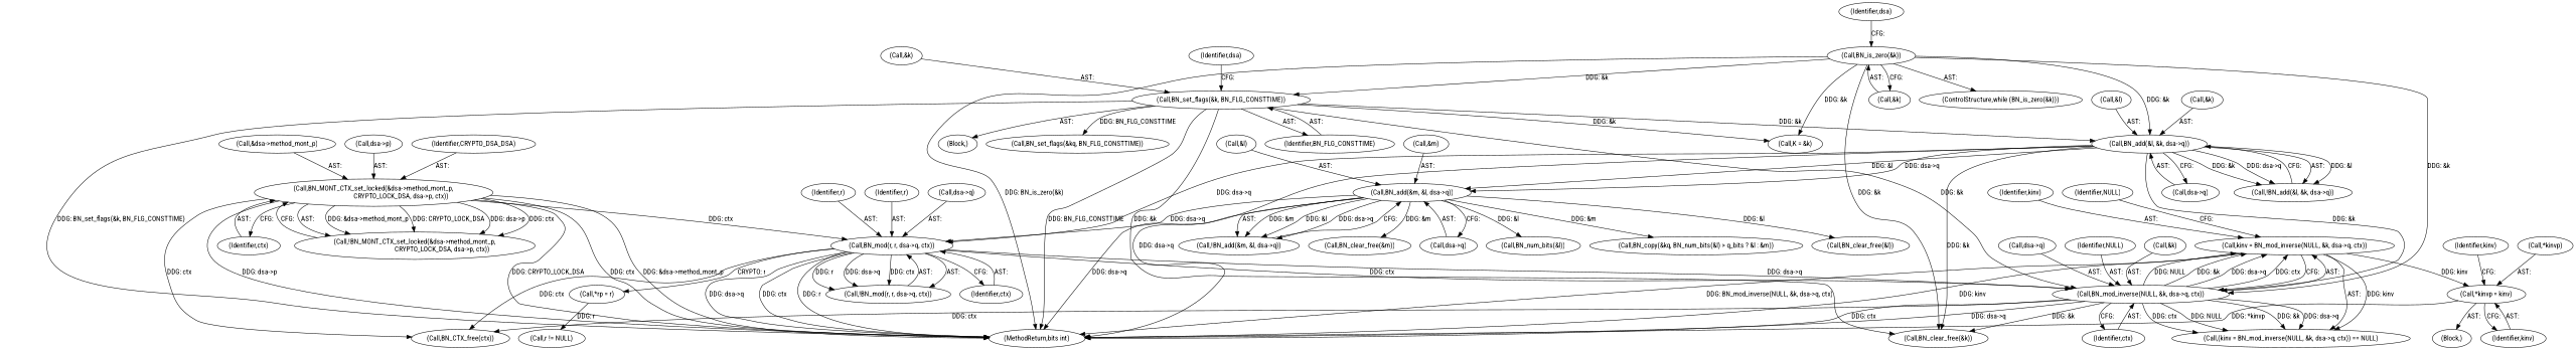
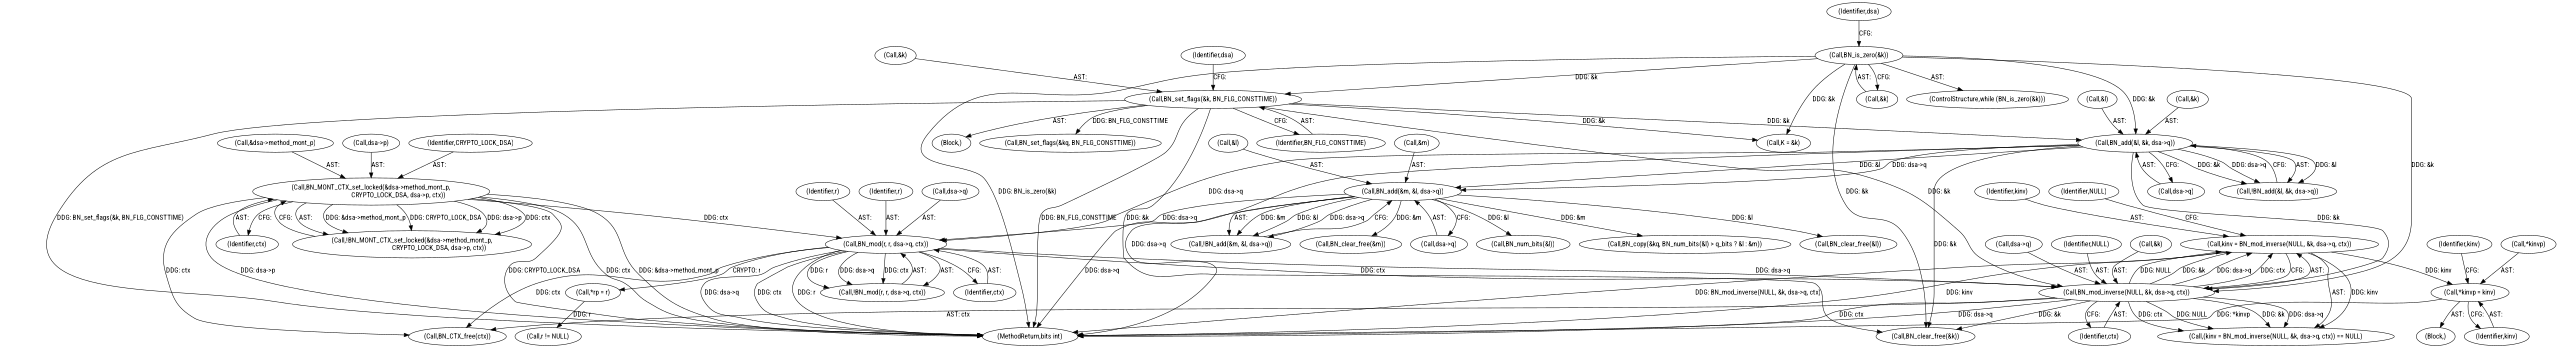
  digraph {
    fontname="Roboto Condensed"
    node [fontname="Roboto Condensed"]
    edge [fontname="Roboto Condensed"]
    n1 [label="(Call,*kinvp = kinv)"]
    n2 [label="(Block,)"]
    n3 [label="(MethodReturn,bits int)"]
    n4 [label="(Identifier,kinv)"]
    n5 [label="(Call,kinv = BN_mod_inverse(NULL, &k, dsa->q, ctx))"]
    n6 [label="(Call,BN_mod_inverse(NULL, &k, dsa->q, ctx))"]
    n7 [label="(Call,(kinv = BN_mod_inverse(NULL, &k, dsa->q, ctx)) == NULL)"]
    n8 [label="(Call,BN_clear_free(&k))"]
    n9 [label="(Call,BN_CTX_free(ctx))"]
    n10 [label="(Identifier,ctx)"]
    n11 [label="(Call,BN_add(&l, &k, dsa->q))"]
    n12 [label="(Call,BN_mod(r, r, dsa->q, ctx))"]
    n13 [label="(Call,BN_add(&m, &l, dsa->q))"]
    n14 [label="(Call,dsa->q)"]
    n15 [label="(Call,!BN_add(&l, &k, dsa->q))"]
    n16 [label="(Call,!BN_mod(r, r, dsa->q, ctx))"]
    n17 [label="(Call,*rp = r)"]
    n18 [label="(Identifier,ctx)"]
    n19 [label="(Call,BN_clear_free(&l))"]
    n20 [label="(Call,dsa->q)"]
    n21 [label="(Call,!BN_add(&m, &l, dsa->q))"]
    n22 [label="(Call,BN_clear_free(&m))"]
    n23 [label="(Call,BN_num_bits(&l))"]
    n24 [label="(Call,BN_copy(&kq, BN_num_bits(&l) > q_bits ? &l : &m))"]
    n25 [label="(Call,BN_is_zero(&k))"]
    n26 [label="(Call,BN_set_flags(&k, BN_FLG_CONSTTIME))"]
    n27 [label="(Call,&k)"]
    n28 [label="(ControlStructure,while (BN_is_zero(&k)))"]
    n29 [label="(Call,K = &k)"]
    n30 [label="(Identifier,BN_FLG_CONSTTIME)"]
    n31 [label="(Block,)"]
    n32 [label="(Call,BN_set_flags(&kq, BN_FLG_CONSTTIME))"]
    n33 [label="(Call,r != NULL)"]
    n34 [label="(Call,BN_MONT_CTX_set_locked(&dsa->method_mont_p,\n                                    CRYPTO_LOCK_DSA, dsa->p, ctx))"]
    n35 [label="(Identifier,ctx)"]
    n36 [label="(Call,!BN_MONT_CTX_set_locked(&dsa->method_mont_p,\n                                    CRYPTO_LOCK_DSA, dsa->p, ctx))"]
    n37 [label="(Call,&k)"]
    n38 [label="(Identifier,kinv)"]
    n39 [label="(Call,dsa->q)"]
    n40 [label="(Identifier,r)"]
    n41 [label="(Call,&m)"]
    n42 [label="(Call,&l)"]
-   n43 [label="(Identifier,CRYPTO_DSA_DSA)"]
+   n43 [label="(Identifier,CRYPTO_LOCK_DSA)"]
    n44 [label="(Call,&l)"]
    n45 [label="(Call,&dsa->method_mont_p)"]
    n46 [label="(Call,&k)"]
    n47 [label="(Identifier,dsa)"]
    n48 [label="(Call,dsa->p)"]
    n49 [label="(Identifier,NULL)"]
    n50 [label="(Identifier,r)"]
    n51 [label="(Identifier,dsa)"]
    n52 [label="(Call,dsa->q)"]
    n53 [label="(Call,*kinvp)"]
    n54 [label="(Identifier,kinv)"]
    n55 [label="(Identifier,NULL)"]
    n56 [label="(Call,&k)"]
    n1 -> n2 [label="AST: "]
    n1 -> n3 [label="DDG: *kinvp"]
    n1 -> n4 [label="CFG: "]
    n4 -> n1 [label="AST: "]
    n5 -> n1 [label="DDG: kinv"]
    n5 -> n3 [label="DDG: BN_mod_inverse(NULL, &k, dsa->q, ctx)"]
    n5 -> n3 [label="DDG: kinv"]
    n5 -> n6 [label="CFG: "]
    n5 -> n7 [label="AST: "]
    n5 -> n7 [label="DDG: kinv"]
    n6 -> n3 [label="DDG: ctx"]
    n6 -> n3 [label="DDG: dsa->q"]
    n6 -> n5 [label="AST: "]
    n6 -> n5 [label="DDG: NULL"]
    n6 -> n5 [label="DDG: &k"]
    n6 -> n5 [label="DDG: dsa->q"]
    n6 -> n5 [label="DDG: ctx"]
    n6 -> n7 [label="DDG: NULL"]
    n6 -> n7 [label="DDG: &k"]
    n6 -> n7 [label="DDG: dsa->q"]
    n6 -> n7 [label="DDG: ctx"]
    n6 -> n8 [label="DDG: &k"]
-   n6 -> n9 [label="DDG: ctx"]
+   n6 -> n9 [label="AST: ctx"]
    n6 -> n10 [label="CFG: "]
    n10 -> n6 [label="AST: "]
    n11 -> n3 [label="DDG: dsa->q"]
    n11 -> n6 [label="DDG: &k"]
    n11 -> n8 [label="DDG: &k"]
    n11 -> n12 [label="DDG: dsa->q"]
    n11 -> n13 [label="DDG: &l"]
    n11 -> n13 [label="DDG: dsa->q"]
    n11 -> n14 [label="CFG: "]
    n11 -> n15 [label="AST: "]
    n11 -> n15 [label="DDG: &l"]
    n11 -> n15 [label="DDG: &k"]
    n11 -> n15 [label="DDG: dsa->q"]
    n12 -> n3 [label="DDG: dsa->q"]
    n12 -> n3 [label="DDG: ctx"]
    n12 -> n3 [label="DDG: r"]
    n12 -> n6 [label="DDG: dsa->q"]
    n12 -> n6 [label="DDG: ctx"]
    n12 -> n9 [label="DDG: ctx"]
    n12 -> n16 [label="AST: "]
    n12 -> n16 [label="DDG: r"]
    n12 -> n16 [label="DDG: dsa->q"]
    n12 -> n16 [label="DDG: ctx"]
    n12 -> n17 [label="CRYPTO: r"]
    n12 -> n18 [label="CFG: "]
    n13 -> n3 [label="DDG: dsa->q"]
    n13 -> n12 [label="DDG: dsa->q"]
    n13 -> n19 [label="DDG: &l"]
    n13 -> n20 [label="CFG: "]
    n13 -> n21 [label="AST: "]
    n13 -> n21 [label="DDG: &m"]
    n13 -> n21 [label="DDG: &l"]
    n13 -> n21 [label="DDG: dsa->q"]
    n13 -> n22 [label="DDG: &m"]
    n13 -> n23 [label="DDG: &l"]
    n13 -> n24 [label="DDG: &m"]
    n14 -> n11 [label="AST: "]
    n15 -> n11 [label="CFG: "]
    n16 -> n12 [label="AST: "]
    n17 -> n33 [label="DDG: r"]
    n18 -> n12 [label="AST: "]
    n20 -> n13 [label="AST: "]
    n21 -> n13 [label="CFG: "]
    n25 -> n3 [label="DDG: BN_is_zero(&k)"]
    n25 -> n6 [label="DDG: &k"]
    n25 -> n8 [label="DDG: &k"]
    n25 -> n11 [label="DDG: &k"]
    n25 -> n26 [label="DDG: &k"]
    n25 -> n27 [label="CFG: "]
    n25 -> n28 [label="AST: "]
    n25 -> n29 [label="DDG: &k"]
    n26 -> n3 [label="DDG: BN_FLG_CONSTTIME"]
    n26 -> n3 [label="DDG: BN_set_flags(&k, BN_FLG_CONSTTIME)"]
    n26 -> n6 [label="DDG: &k"]
    n26 -> n8 [label="DDG: &k"]
    n26 -> n11 [label="DDG: &k"]
    n26 -> n29 [label="DDG: &k"]
-   n26 -> n30 [label="AST: "]
+   n26 -> n30 [label="CFG: "]
    n26 -> n31 [label="AST: "]
    n26 -> n32 [label="DDG: BN_FLG_CONSTTIME"]
    n27 -> n25 [label="AST: "]
    n30 -> n26 [label="AST: "]
    n34 -> n3 [label="DDG: &dsa->method_mont_p"]
    n34 -> n3 [label="DDG: dsa->p"]
    n34 -> n3 [label="DDG: CRYPTO_LOCK_DSA"]
    n34 -> n3 [label="DDG: ctx"]
    n34 -> n9 [label="DDG: ctx"]
    n34 -> n12 [label="DDG: ctx"]
    n34 -> n35 [label="CFG: "]
    n34 -> n36 [label="AST: "]
    n34 -> n36 [label="DDG: &dsa->method_mont_p"]
    n34 -> n36 [label="DDG: CRYPTO_LOCK_DSA"]
    n34 -> n36 [label="DDG: dsa->p"]
    n34 -> n36 [label="DDG: ctx"]
    n35 -> n34 [label="AST: "]
    n36 -> n34 [label="CFG: "]
    n37 -> n11 [label="AST: "]
    n38 -> n1 [label="CFG: "]
    n39 -> n6 [label="AST: "]
    n40 -> n12 [label="AST: "]
    n41 -> n13 [label="AST: "]
    n42 -> n13 [label="AST: "]
    n43 -> n34 [label="AST: "]
    n44 -> n11 [label="AST: "]
    n45 -> n34 [label="AST: "]
    n46 -> n26 [label="AST: "]
    n47 -> n25 [label="CFG: "]
    n48 -> n34 [label="AST: "]
    n49 -> n5 [label="CFG: "]
    n50 -> n12 [label="AST: "]
    n51 -> n26 [label="CFG: "]
    n52 -> n12 [label="AST: "]
    n53 -> n1 [label="AST: "]
    n54 -> n5 [label="AST: "]
    n55 -> n6 [label="AST: "]
    n56 -> n6 [label="AST: "]
  }
